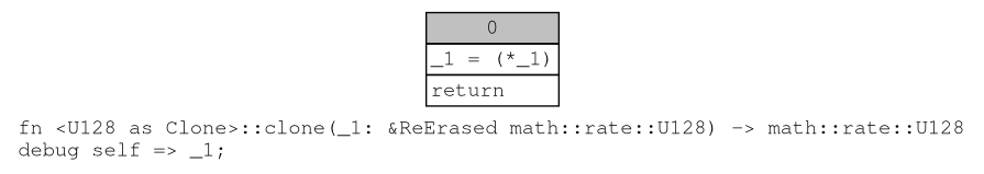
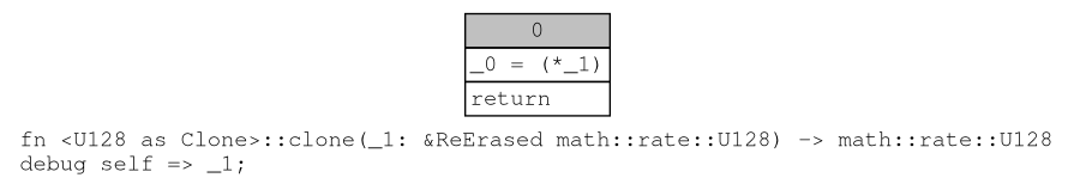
  digraph {
    fontname="Courier, monospace"
    label=<fn &lt;U128 as Clone&gt;::clone(_1: &amp;ReErased math::rate::U128) -&gt; math::rate::U128<br align="left"/>debug self =&gt; _1;<br align="left"/>>
-   n1 [fontname="Courier, monospace" label=<<table border="0" cellborder="1" cellspacing="0"><tr><td bgcolor="gray" align="center" colspan="1">0</td></tr><tr><td align="left" balign="left">_1 = (*_1)<br/></td></tr><tr><td align="left">return</td></tr></table>> shape=none]
+   n1 [fontname="Courier, monospace" label=<<table border="0" cellborder="1" cellspacing="0"><tr><td bgcolor="gray" align="center" colspan="1">0</td></tr><tr><td align="left" balign="left">_0 = (*_1)<br/></td></tr><tr><td align="left">return</td></tr></table>> shape=none]
  }
